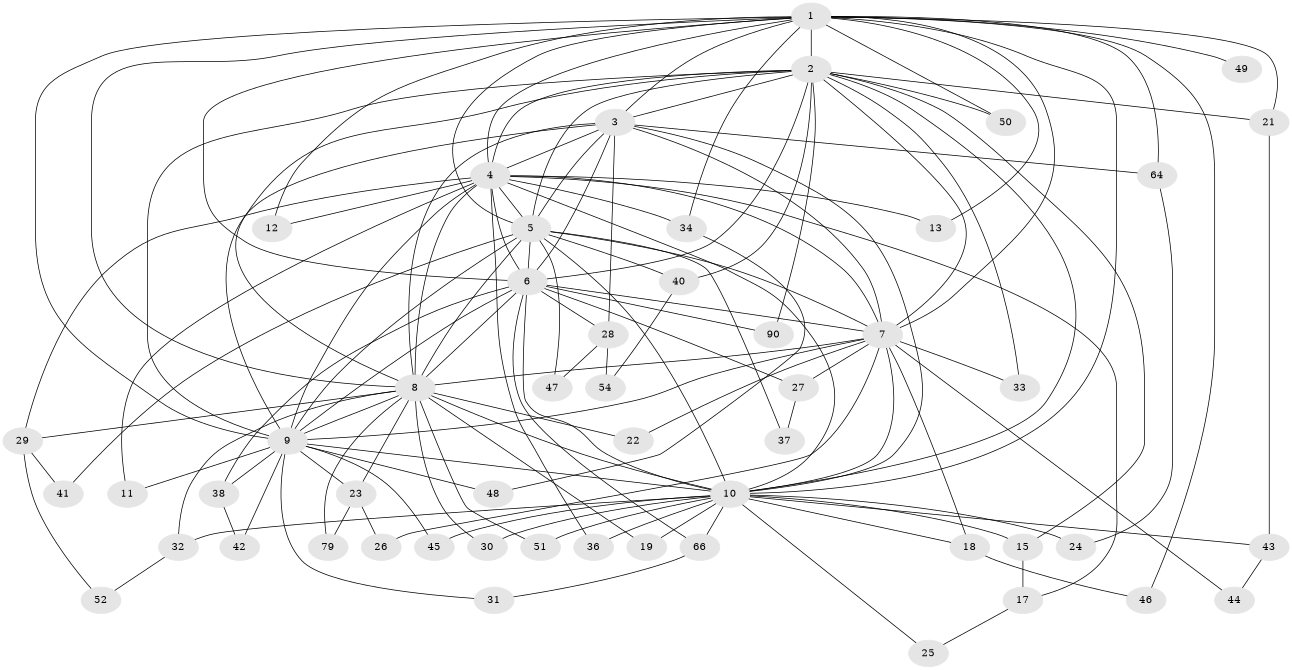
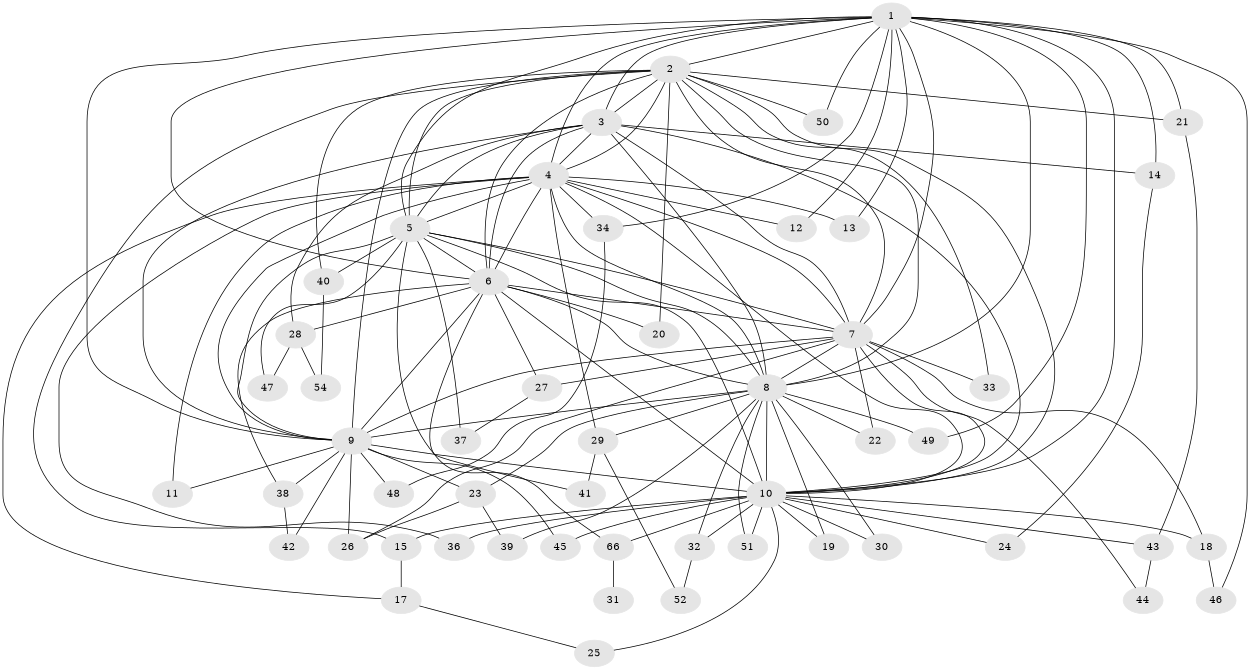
  graph {
    node [color=gray90 style=filled]
    1
    2
    3
    4
    5
    6
    7
    8
    9
    10
    12
    13
-   14 [label=64]
+   14
    21
    34
    46
    49
    50
    15
-   20 [label=90]
+   20
    33
    40
    28
    11
    17
    29
    36
    37
    41
    47
    n31 [label=66]
    27
    38
    18
    22
    26
    44
    19
    23
    30
    32
-   39 [label=79]
+   39
    51
    31
    42
    45
    48
    24
    25
    43
    n51 [label=54]
    52
    1 -- 2
    1 -- 3
    1 -- 4
    1 -- 5
    1 -- 6
    1 -- 7
    1 -- 8
    1 -- 9
    1 -- 10
    1 -- 12
    1 -- 13
    1 -- 14
    1 -- 21
    1 -- 34
    1 -- 46
    1 -- 49
    1 -- 50
    2 -- 3
    2 -- 4
    2 -- 5
    2 -- 6
    2 -- 7
    2 -- 8
    2 -- 9
    2 -- 10
    2 -- 21
    2 -- 50
    2 -- 15
    2 -- 20
    2 -- 33
    2 -- 40
    3 -- 4
    3 -- 5
    3 -- 6
    3 -- 7
    3 -- 8
    3 -- 9
    3 -- 10
    3 -- 14
    3 -- 28
    4 -- 5
    4 -- 6
    4 -- 7
    4 -- 8
    4 -- 9
    4 -- 10
    4 -- 12
    4 -- 13
    4 -- 34
    4 -- 11
    4 -- 17
    4 -- 29
    4 -- 36
    5 -- 6
    5 -- 7
    5 -- 8
    5 -- 9
    5 -- 10
    5 -- 40
    5 -- 37
    5 -- 41
    5 -- 47
    6 -- 7
    6 -- 8
    6 -- 9
    6 -- 10
    6 -- 20
    6 -- 28
    6 -- n31
    6 -- 27
    6 -- 38
    7 -- 8
    7 -- 9
    7 -- 10
    7 -- 33
    7 -- 27
    7 -- 18
    7 -- 22
    7 -- 26
    7 -- 44
    8 -- 9
    8 -- 10
+   8 -- 49
    8 -- 29
    8 -- 22
    8 -- 19
    8 -- 23
    8 -- 30
    8 -- 32
    8 -- 39
    8 -- 51
    9 -- 10
    9 -- 11
    9 -- 38
    9 -- 23
-   9 -- 31
+   9 -- 26
    9 -- 42
    9 -- 45
    9 -- 48
    10 -- 15
    10 -- 36
    10 -- n31
    10 -- 18
    10 -- 19
    10 -- 30
    10 -- 32
    10 -- 51
    10 -- 45
    10 -- 24
    10 -- 25
    10 -- 43
    14 -- 24
    21 -- 43
    34 -- 48
    15 -- 17
    40 -- n51
    28 -- 47
    28 -- n51
    17 -- 25
    29 -- 41
    29 -- 52
    n31 -- 31
    27 -- 37
    38 -- 42
    18 -- 46
    23 -- 26
    23 -- 39
    32 -- 52
    43 -- 44
  }
